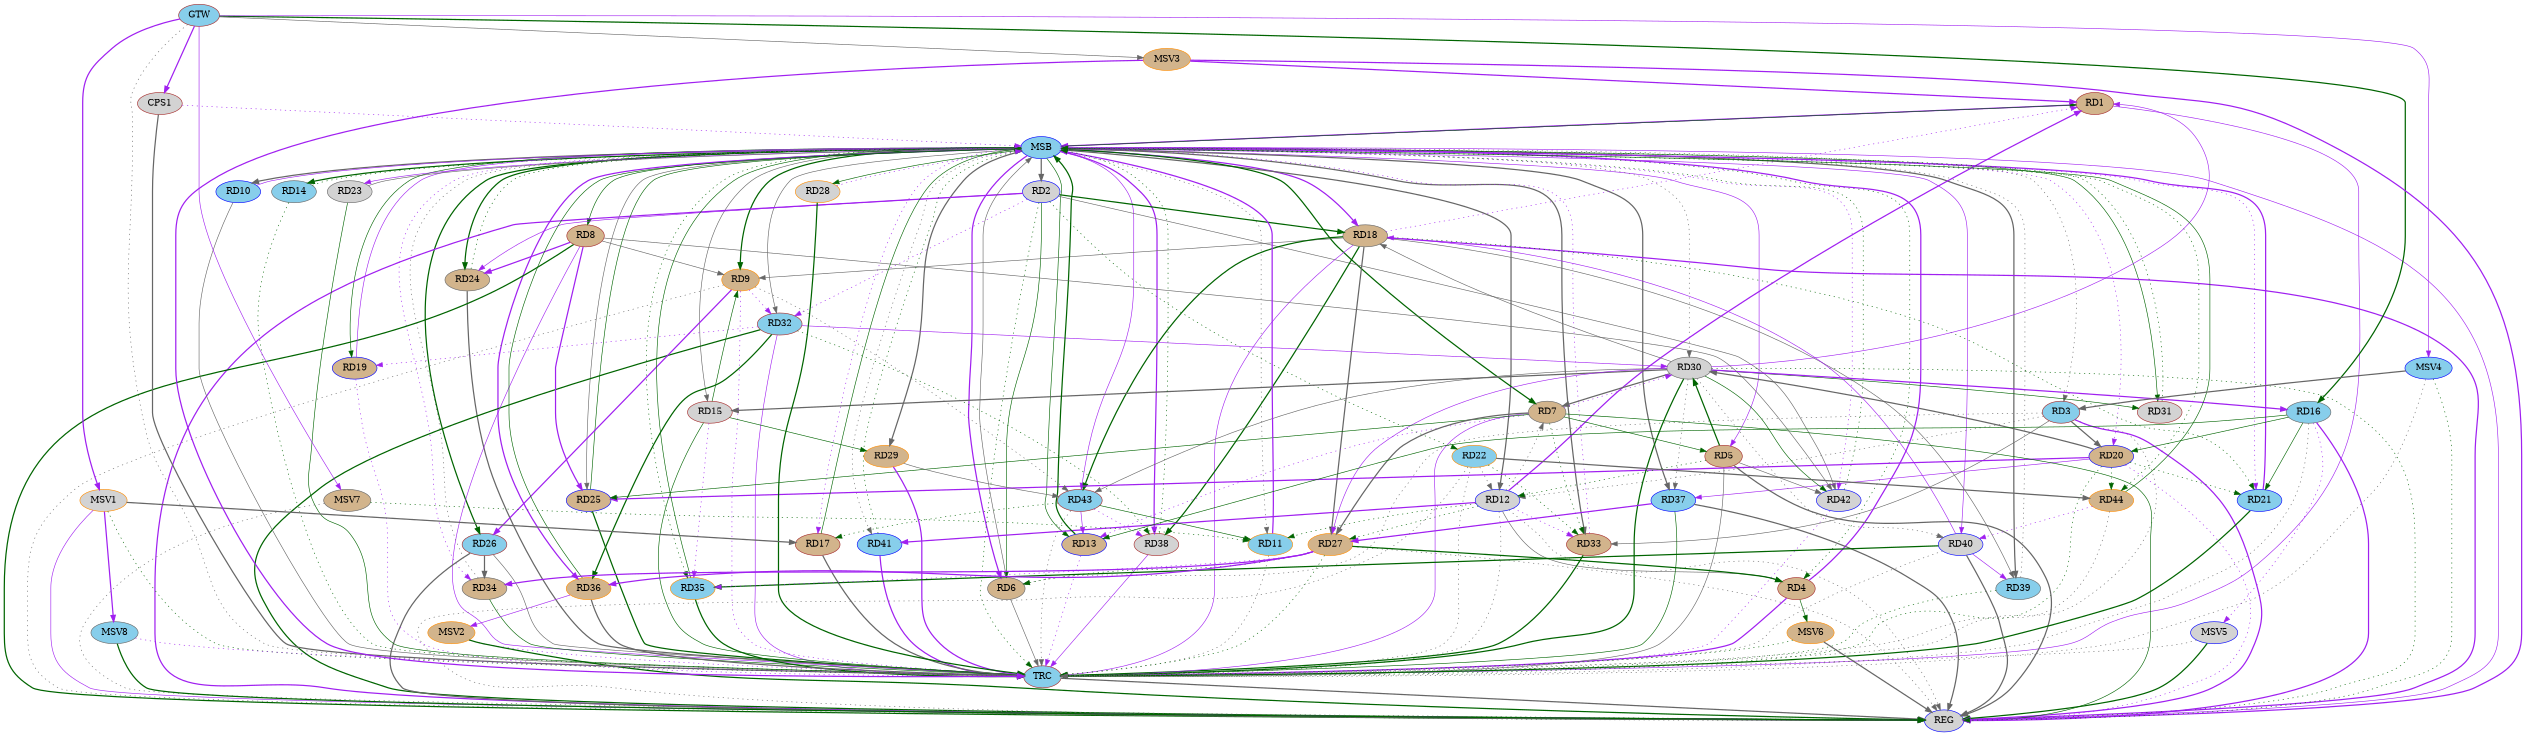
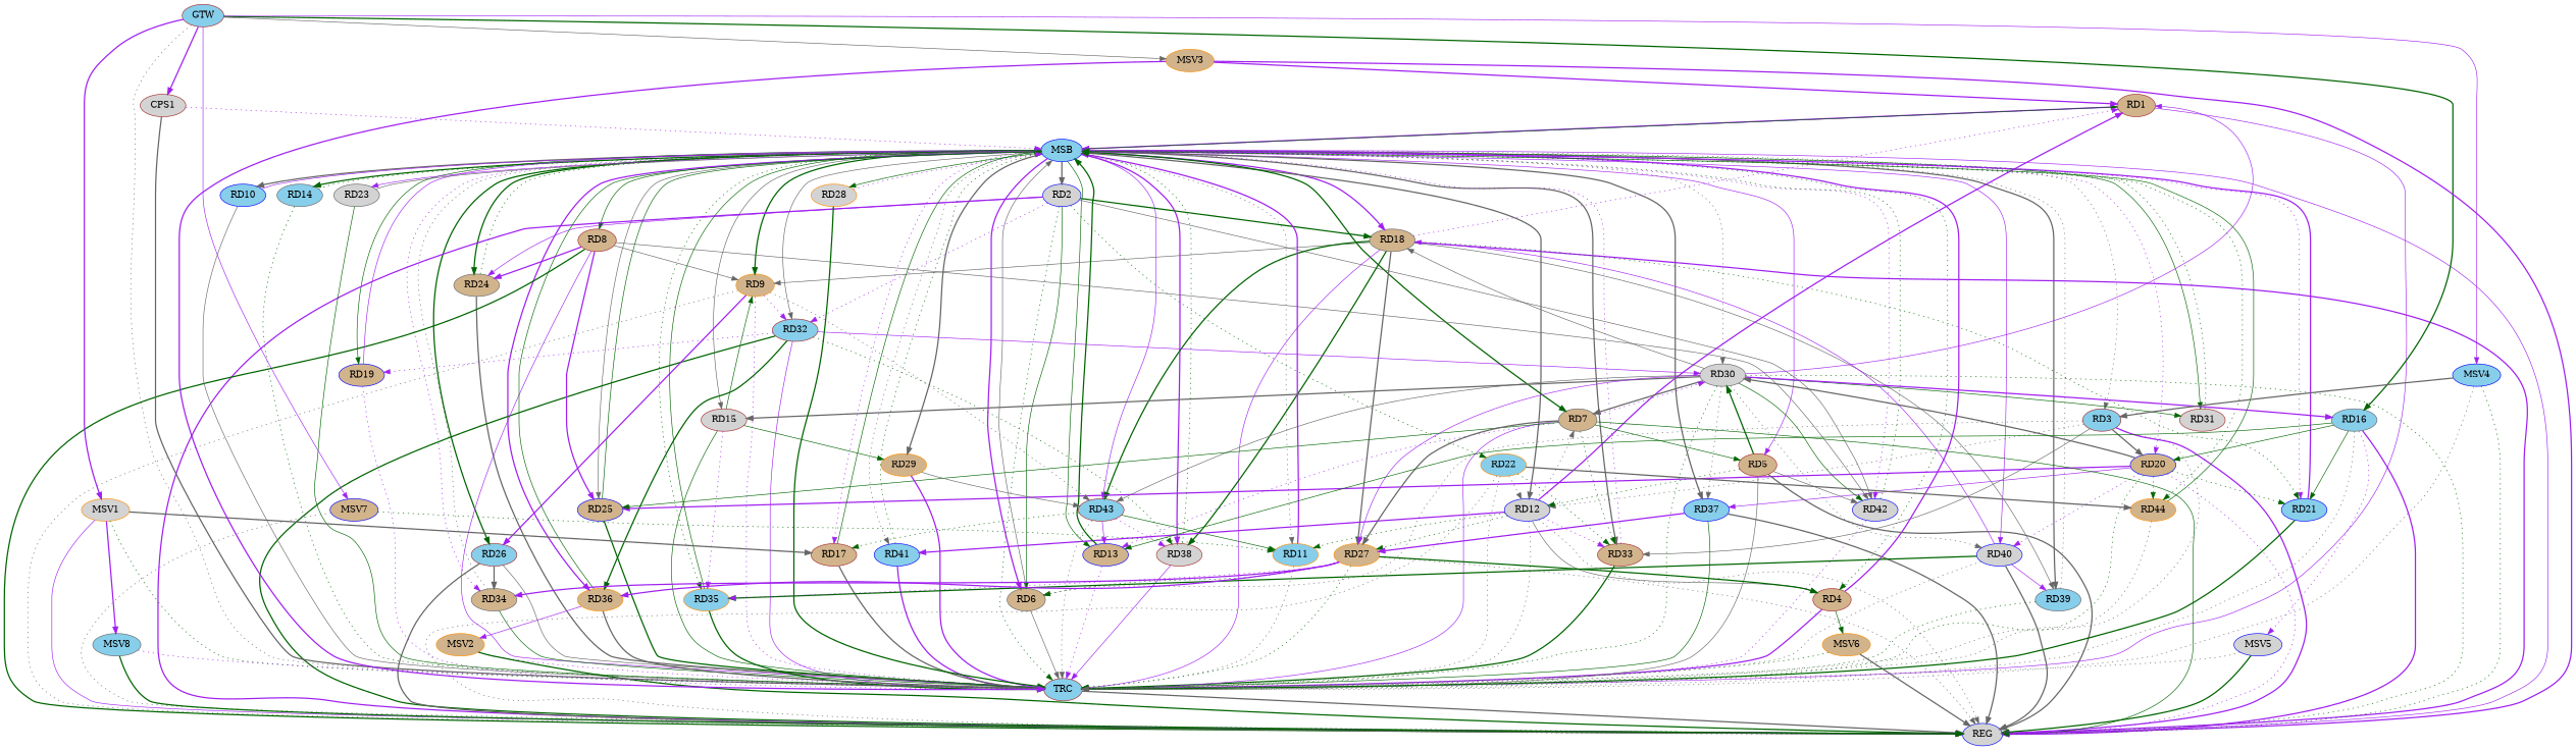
  strict digraph {
    node [color=brown fillcolor=tan style=filled]
    edge [color=darkgreen style=dotted]
    n1 [label=RD1]
    n2 [color=blue fillcolor=skyblue label=MSB]
    n3 [fillcolor=skyblue label=TRC]
    n4 [color=blue fillcolor=lightgrey label=RD2]
    n5 [color=gray40 label=RD6]
    n6 [color=gray40 label=RD18]
    n7 [color=gray40 label=RD24]
    n8 [fillcolor=skyblue label=RD32]
    n9 [color=blue fillcolor=lightgrey label=RD42]
    n10 [color=blue fillcolor=lightgrey label=REG]
    n11 [fillcolor=skyblue label=RD3]
    n12 [color=blue fillcolor=lightgrey label=RD12]
    n13 [color=blue label=RD20]
    n14 [label=RD33]
    n15 [label=RD4]
    n16 [label=RD5]
    n17 [color=gray40 fillcolor=lightgrey label=RD30]
    n18 [color=gray40 label=RD7]
    n19 [color=blue label=RD13]
    n20 [color=blue label=RD25]
    n21 [label=RD8]
    n22 [color=darkorange label=RD9]
    n23 [fillcolor=skyblue label=RD26]
    n24 [fillcolor=skyblue label=RD43]
    n25 [color=blue fillcolor=skyblue label=RD10]
    n26 [color=darkorange fillcolor=skyblue label=RD11]
    n27 [color=blue fillcolor=skyblue label=RD41]
    n28 [color=gray40 fillcolor=skyblue label=RD14]
    n29 [fillcolor=lightgrey label=RD15]
    n30 [color=darkorange label=RD29]
    n31 [color=blue fillcolor=skyblue label=RD21]
    n32 [label=RD17]
    n33 [fillcolor=lightgrey label=RD38]
    n34 [color=gray40 fillcolor=skyblue label=RD39]
    n35 [color=blue label=RD19]
    n36 [color=blue fillcolor=skyblue label=RD37]
    n37 [color=blue fillcolor=lightgrey label=RD40]
    n38 [color=darkorange label=RD44]
    n39 [color=gray40 fillcolor=lightgrey label=RD23]
    n40 [color=gray40 label=RD34]
    n41 [color=darkorange fillcolor=skyblue label=RD35]
    n42 [color=darkorange label=RD36]
    n43 [color=darkorange fillcolor=lightgrey label=RD28]
    n44 [fillcolor=lightgrey label=RD31]
    n45 [color=darkorange fillcolor=skyblue label=RD22]
    n46 [color=darkorange label=RD27]
    n47 [color=darkorange label=MSV6]
    n48 [color=gray40 fillcolor=skyblue label=RD16]
    n49 [color=blue fillcolor=lightgrey label=MSV5]
    n50 [color=darkorange label=MSV2]
    n51 [fillcolor=lightgrey label=CPS1]
    n52 [fillcolor=skyblue label=GTW]
    n53 [color=darkorange fillcolor=lightgrey label=MSV1]
    n54 [color=darkorange label=MSV3]
    n55 [color=blue fillcolor=skyblue label=MSV4]
-   n56 [color=gray40 label=MSV7]
+   n56 [color=blue label=MSV7]
    n57 [color=gray40 fillcolor=skyblue label=MSV8]
    n1 -> n2 [color=purple style=bold]
    n1 -> n3 [color=purple style=solid]
    n2 -> n1 [style=solid]
    n2 -> n4 [color=gray40 style=bold]
    n2 -> n5 [color=purple style=bold]
    n2 -> n6 [color=purple style=bold]
    n2 -> n7 [style=bold]
    n2 -> n8 [color=gray40 style=solid]
    n2 -> n9 [color=purple]
    n2 -> n10 [color=purple style=solid]
    n2 -> n11 [color=gray40]
    n2 -> n12 [color=gray40 style=bold]
    n2 -> n13 [color=purple]
    n2 -> n14 [color=gray40 style=bold]
    n2 -> n15
    n2 -> n16 [color=purple style=solid]
    n2 -> n17 [color=gray40]
    n2 -> n18 [style=bold]
    n2 -> n19 [style=solid]
    n2 -> n20 [color=gray40 style=solid]
    n2 -> n21 [style=solid]
    n2 -> n22 [style=bold]
    n2 -> n23 [style=bold]
    n2 -> n24 [color=purple style=solid]
    n2 -> n25 [color=gray40 style=bold]
    n2 -> n26 [color=gray40]
    n2 -> n27 [color=gray40]
    n2 -> n28 [style=bold]
    n2 -> n29 [color=gray40 style=solid]
    n2 -> n30 [color=gray40 style=bold]
    n2 -> n31 [color=purple]
    n2 -> n32 [color=purple]
    n2 -> n33 [color=purple style=bold]
    n2 -> n34 [color=gray40 style=bold]
    n2 -> n35 [style=solid]
    n2 -> n36 [color=gray40 style=bold]
    n2 -> n37 [color=purple style=solid]
    n2 -> n38
    n2 -> n39 [color=purple style=solid]
    n2 -> n40 [color=purple]
    n2 -> n41
    n2 -> n42 [color=purple style=bold]
    n2 -> n43 [style=solid]
    n2 -> n44 [style=solid]
    n3 -> n10 [color=gray40 style=bold]
    n4 -> n3
    n4 -> n5 [style=solid]
    n4 -> n6 [style=bold]
    n4 -> n7 [color=purple style=solid]
    n4 -> n8 [color=purple]
    n4 -> n9 [color=gray40 style=solid]
    n4 -> n10 [color=purple style=bold]
    n4 -> n45
    n5 -> n2 [color=gray40 style=solid]
    n5 -> n3 [color=gray40 style=solid]
    n6 -> n1 [color=purple]
    n6 -> n3 [color=purple style=solid]
    n6 -> n10 [color=purple style=bold]
    n6 -> n22 [color=gray40 style=solid]
    n6 -> n24 [style=bold]
    n6 -> n31
    n6 -> n33 [style=bold]
    n6 -> n34 [color=gray40 style=solid]
    n6 -> n46 [color=gray40 style=bold]
    n7 -> n2
    n7 -> n3 [color=gray40 style=bold]
    n8 -> n3 [color=purple style=solid]
    n8 -> n10 [style=bold]
    n8 -> n17 [color=purple style=solid]
    n8 -> n33
    n8 -> n35 [color=purple]
    n8 -> n42 [style=bold]
    n9 -> n2
    n9 -> n3 [color=purple]
    n11 -> n3 [color=gray40]
    n11 -> n5 [color=gray40]
    n11 -> n10 [color=purple style=bold]
    n11 -> n12 [color=gray40]
    n11 -> n13 [color=gray40 style=bold]
    n11 -> n14 [color=gray40 style=solid]
    n12 -> n1 [color=purple style=bold]
    n12 -> n3 [color=gray40]
    n12 -> n10 [color=gray40]
    n12 -> n14 [color=purple]
    n12 -> n15 [color=gray40 style=solid]
    n12 -> n18 [color=gray40]
    n12 -> n26
    n12 -> n27 [color=purple style=bold]
    n12 -> n46
    n13 -> n3
    n13 -> n10 [color=purple]
    n13 -> n17 [color=gray40 style=bold]
    n13 -> n20 [color=purple style=bold]
    n13 -> n31
    n13 -> n36 [color=purple style=solid]
-   n38 -> n37 [color=purple]
+   n13 -> n37 [color=purple]
    n13 -> n38
    n14 -> n2 [color=purple]
    n14 -> n3 [style=bold]
    n15 -> n2 [color=purple style=bold]
    n15 -> n3 [color=purple style=bold]
    n15 -> n47 [style=solid]
    n16 -> n3 [color=gray40 style=solid]
    n16 -> n9 [color=gray40 style=solid]
    n16 -> n10 [color=gray40 style=bold]
    n16 -> n12
    n16 -> n17 [style=bold]
    n17 -> n1 [color=purple style=solid]
-   n17 -> n3 [style=bold]
+   n17 -> n3
    n17 -> n6 [color=gray40 style=solid]
    n17 -> n9 [style=solid]
    n17 -> n10
    n17 -> n18 [color=gray40 style=bold]
    n17 -> n24 [color=gray40 style=solid]
    n17 -> n29 [color=gray40 style=bold]
    n17 -> n36 [color=gray40]
    n17 -> n37 [color=gray40]
    n17 -> n44 [style=solid]
    n17 -> n46 [color=purple style=solid]
    n17 -> n48 [color=purple style=bold]
    n18 -> n3 [color=purple style=solid]
    n18 -> n10 [style=solid]
    n18 -> n14
    n18 -> n16 [style=solid]
    n18 -> n17 [color=purple]
    n18 -> n19 [color=purple]
    n18 -> n20 [style=solid]
    n18 -> n46 [color=gray40 style=bold]
    n19 -> n2 [style=bold]
    n19 -> n3 [color=purple]
    n20 -> n2 [style=solid]
    n20 -> n3 [style=bold]
    n21 -> n3 [color=purple style=solid]
    n21 -> n7 [color=purple style=bold]
    n21 -> n9 [color=gray40 style=solid]
    n21 -> n10 [style=bold]
    n21 -> n20 [color=purple style=bold]
    n21 -> n22 [color=gray40 style=solid]
    n22 -> n3 [color=purple]
    n22 -> n8 [color=purple]
    n22 -> n10 [color=gray40]
    n22 -> n23 [color=purple style=bold]
    n22 -> n24 [color=gray40]
    n23 -> n3 [color=gray40 style=solid]
    n23 -> n10 [color=gray40 style=bold]
    n23 -> n40 [color=gray40 style=bold]
    n24 -> n3 [color=gray40]
    n24 -> n19 [color=purple style=solid]
    n24 -> n26 [style=solid]
    n24 -> n32
    n24 -> n33 [color=purple]
    n25 -> n2 [color=purple style=solid]
    n25 -> n3 [color=gray40 style=solid]
    n26 -> n2 [color=purple style=bold]
    n26 -> n3 [color=gray40]
    n27 -> n2
    n27 -> n3 [color=purple style=bold]
    n28 -> n2
    n28 -> n3
    n29 -> n3 [style=solid]
    n29 -> n22 [style=solid]
    n29 -> n30 [style=solid]
    n29 -> n41 [color=purple]
    n30 -> n3 [color=purple style=bold]
    n30 -> n24 [color=gray40 style=solid]
    n31 -> n2 [color=purple style=bold]
    n31 -> n3 [style=bold]
    n32 -> n2 [style=solid]
    n32 -> n3 [color=gray40 style=bold]
    n33 -> n2
    n33 -> n3 [color=purple style=solid]
    n34 -> n2 [color=gray40]
    n34 -> n3
    n35 -> n2 [color=purple style=solid]
    n35 -> n3 [color=purple]
    n36 -> n3 [style=solid]
    n36 -> n10 [color=gray40 style=bold]
    n36 -> n46 [color=purple style=bold]
    n37 -> n3 [color=gray40]
    n37 -> n6 [color=purple style=solid]
    n37 -> n10 [color=gray40 style=bold]
    n37 -> n34 [color=purple style=solid]
    n37 -> n41 [style=bold]
    n38 -> n2 [style=solid]
    n38 -> n3 [color=gray40]
    n39 -> n2 [color=gray40 style=solid]
    n39 -> n3 [style=solid]
    n40 -> n2 [color=gray40]
    n40 -> n3 [style=solid]
    n41 -> n2 [style=solid]
    n41 -> n3 [style=bold]
    n42 -> n2 [style=solid]
    n42 -> n3 [color=gray40 style=bold]
    n42 -> n50 [color=purple style=solid]
    n43 -> n2 [color=purple]
    n43 -> n3 [style=bold]
    n44 -> n2
    n45 -> n3 [color=gray40]
    n45 -> n10 [color=gray40]
    n45 -> n12 [color=gray40]
    n45 -> n14
    n45 -> n38 [color=gray40 style=bold]
    n46 -> n3
    n46 -> n5
    n46 -> n10 [color=gray40]
    n46 -> n15 [style=bold]
    n46 -> n40 [color=purple style=bold]
    n46 -> n41 [color=purple]
    n46 -> n42 [color=purple style=bold]
    n47 -> n3
    n47 -> n10 [color=gray40 style=bold]
    n48 -> n3 [color=gray40]
    n48 -> n10 [color=purple style=bold]
    n48 -> n13 [style=solid]
    n48 -> n19 [style=solid]
    n48 -> n31 [style=solid]
    n48 -> n49 [color=purple]
    n49 -> n3 [color=gray40]
    n49 -> n10 [style=bold]
    n50 -> n3 [color=purple]
    n50 -> n10 [style=bold]
    n51 -> n2 [color=purple]
    n51 -> n3 [color=gray40 style=bold]
    n52 -> n3 [color=gray40]
    n52 -> n48 [style=bold]
    n52 -> n51 [color=purple style=bold]
    n52 -> n53 [color=purple style=bold]
    n52 -> n54 [color=gray40 style=solid]
    n52 -> n55 [color=purple style=solid]
    n52 -> n56 [color=purple style=solid]
    n53 -> n3
    n53 -> n10 [color=purple style=solid]
    n53 -> n32 [color=gray40 style=bold]
    n53 -> n57 [color=purple style=bold]
    n54 -> n1 [color=purple style=bold]
    n54 -> n3 [color=purple style=bold]
    n54 -> n10 [color=purple style=bold]
    n55 -> n3 [color=gray40]
    n55 -> n10
    n55 -> n11 [color=gray40 style=bold]
    n56 -> n10 [color=gray40]
    n56 -> n26
    n57 -> n3 [color=purple]
    n57 -> n10 [style=bold]
  }
